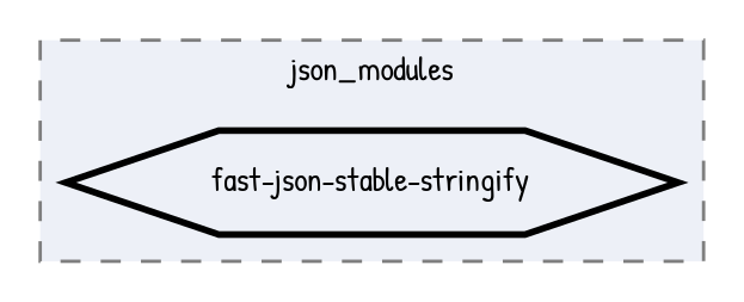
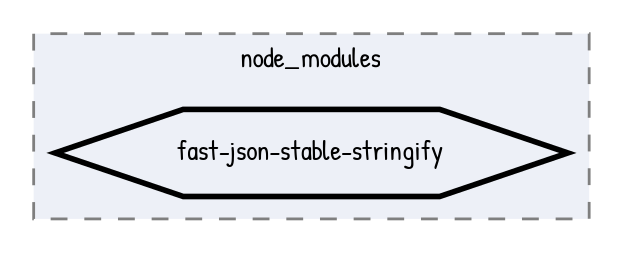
  digraph {
    compound=true
    fontname="Patrick Hand"
    n1 [color=black fillcolor="#edf0f7" fontname="Patrick Hand" fontsize=10 height=0.2 label="fast-json-stable-stringify" shape=hexagon style="filled,bold" width=0.4]
    subgraph cluster_1 {
      bgcolor="#edf0f7"
      fontsize=10
-     label=json_modules
+     label=node_modules
      pencolor=grey50
      style="filled,dashed"
      n1
    }
  }
